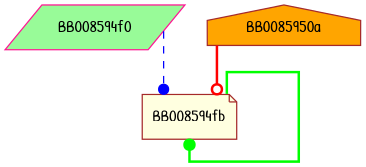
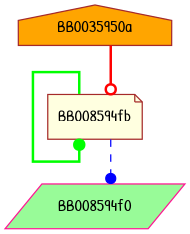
  digraph {
    fontname="Patrick Hand"
    splines=ortho
    node [color=brown fontname="Patrick Hand" style=filled]
    edge [arrowhead=dot fontname="Patrick Hand" style=bold]
    BB008594f0 [color=deeppink fillcolor=palegreen shape=parallelogram]
    BB008594fb [fillcolor=lightyellow shape=note]
-   BB0085950a [fillcolor=orange shape=house]
-   BB008594f0 -> BB008594fb [color=blue style=dashed]
+   BB0085950a [fillcolor=orange shape=house label=BB0035950a]
+   BB008594fb -> BB008594f0 [color=blue style=dashed]
    BB008594fb -> BB008594fb [color=green]
    BB0085950a -> BB008594fb [arrowhead=odot color=red]
  }
